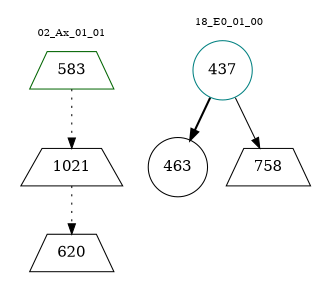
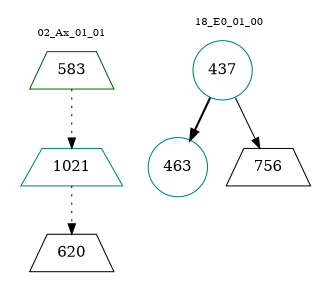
  digraph {
    node [color=teal shape=trapezium]
    edge [color=black style=dotted]
    n1 [color=darkgreen label=583]
    n2 [color=black label=620]
-   n3 [color=black label=1021]
+   n3 [label=1021]
    n4 [label=437 shape=circle]
-   n5 [color=black label=463 shape=circle]
-   n6 [color=black label=758]
+   n5 [label=463 shape=circle]
+   n6 [color=black label=756]
    subgraph cluster_1 {
      color=white
      fontsize=10
      label="02_Ax_01_01"
      n1
      n2
      n3
    }
    subgraph cluster_2 {
      color=white
      fontsize=10
      label="18_E0_01_00"
      n4
      n5
      n6
    }
    n1 -> n3
    n3 -> n2
    n4 -> n5 [style=bold]
    n4 -> n6 [style=solid]
  }
